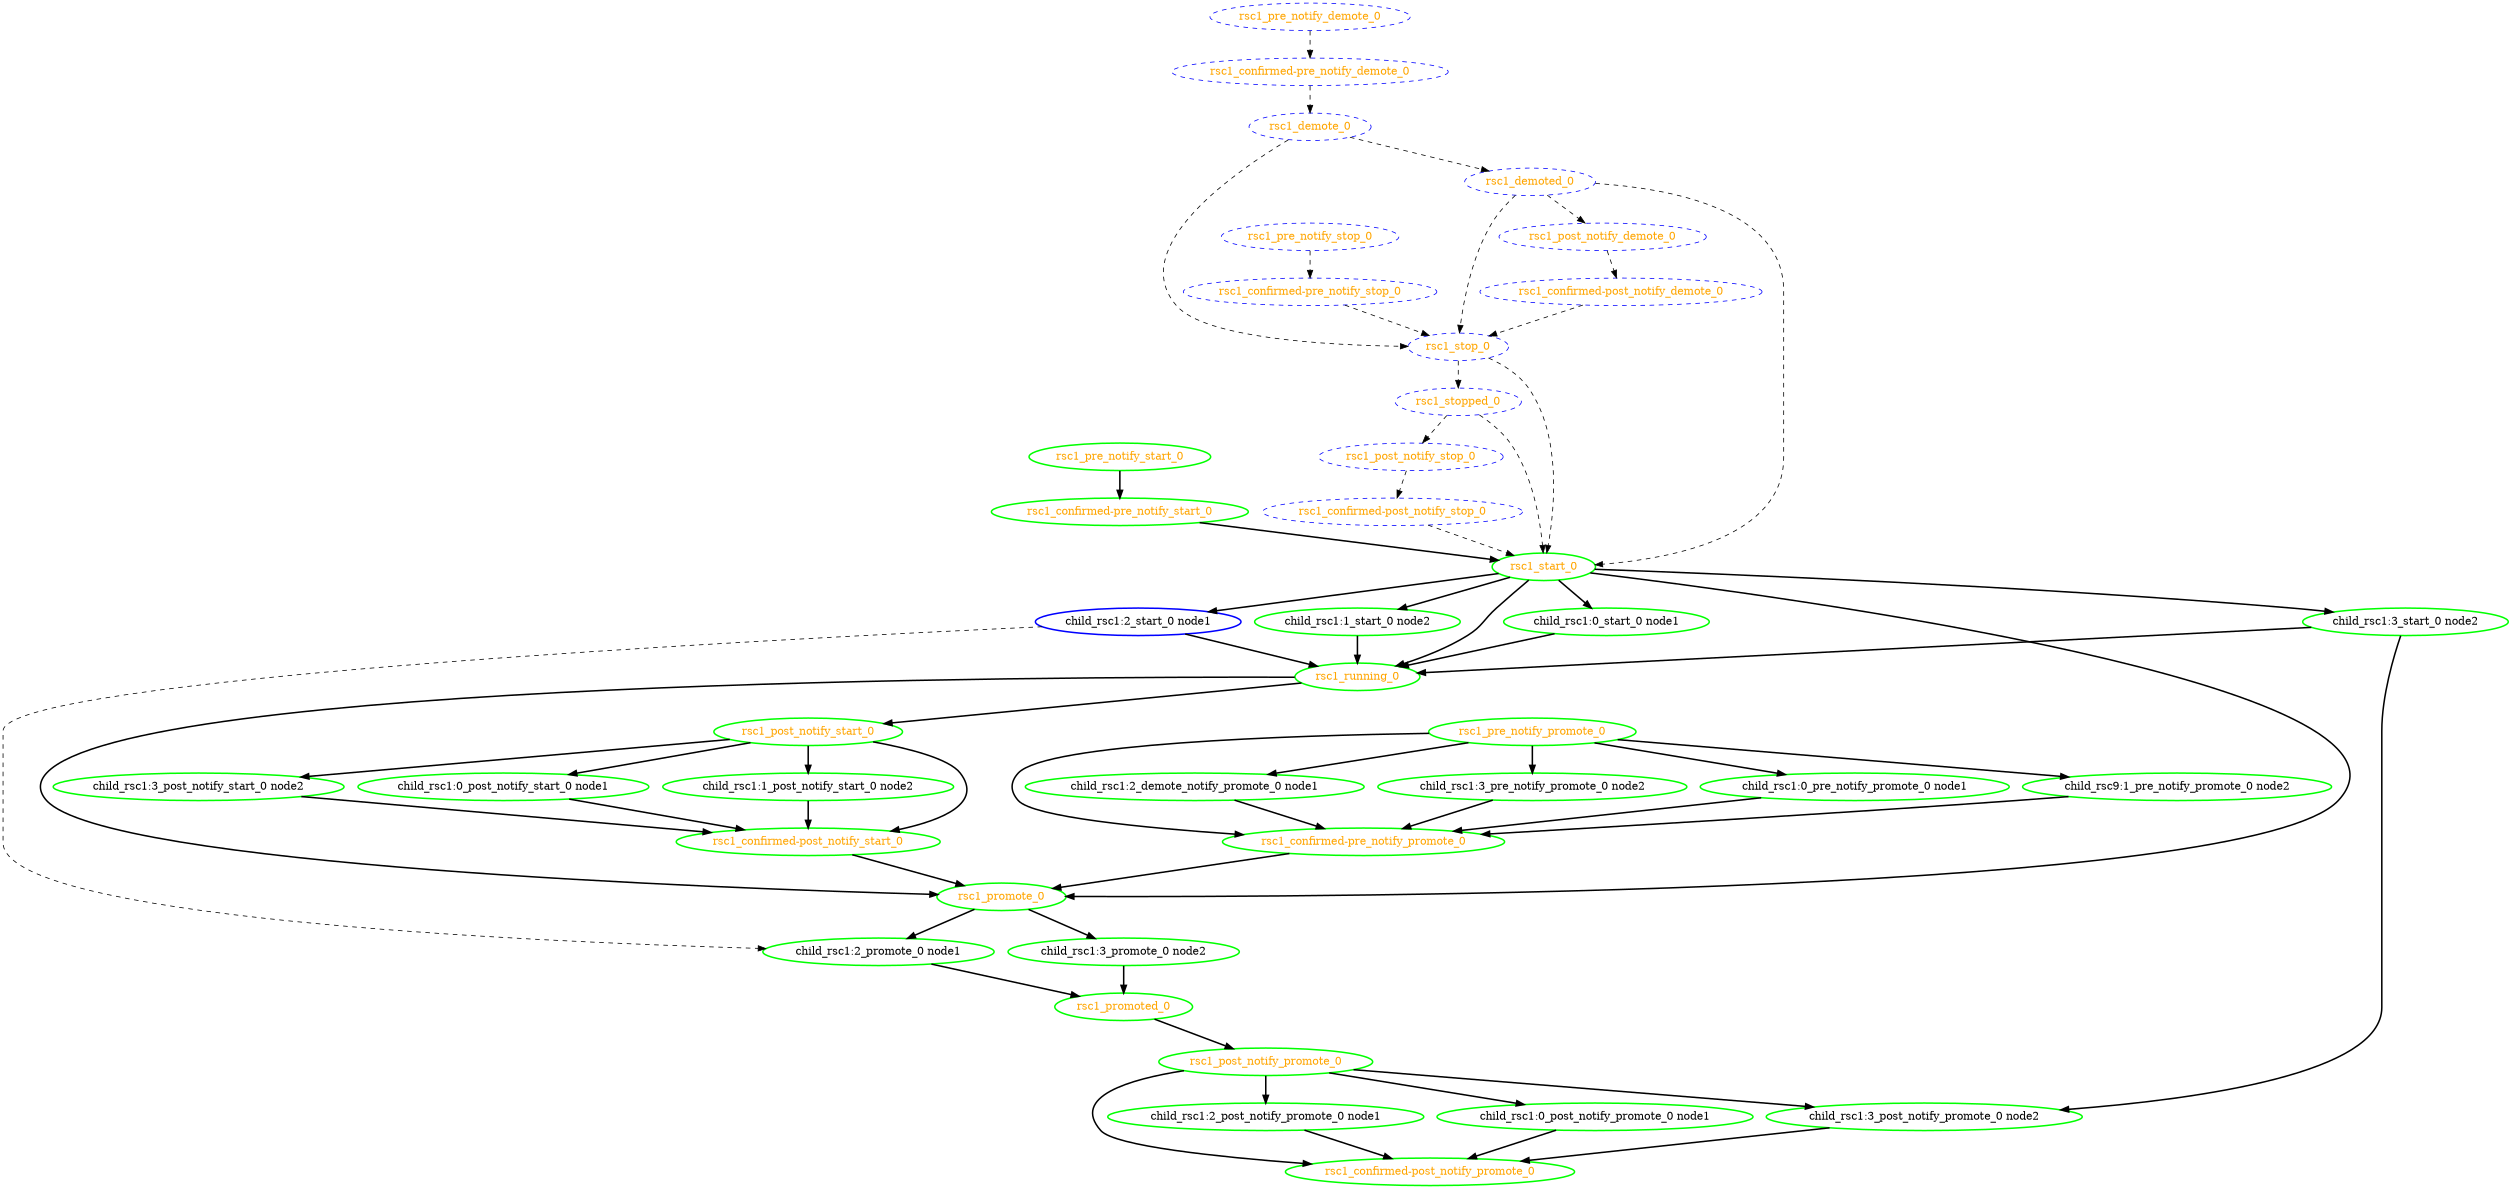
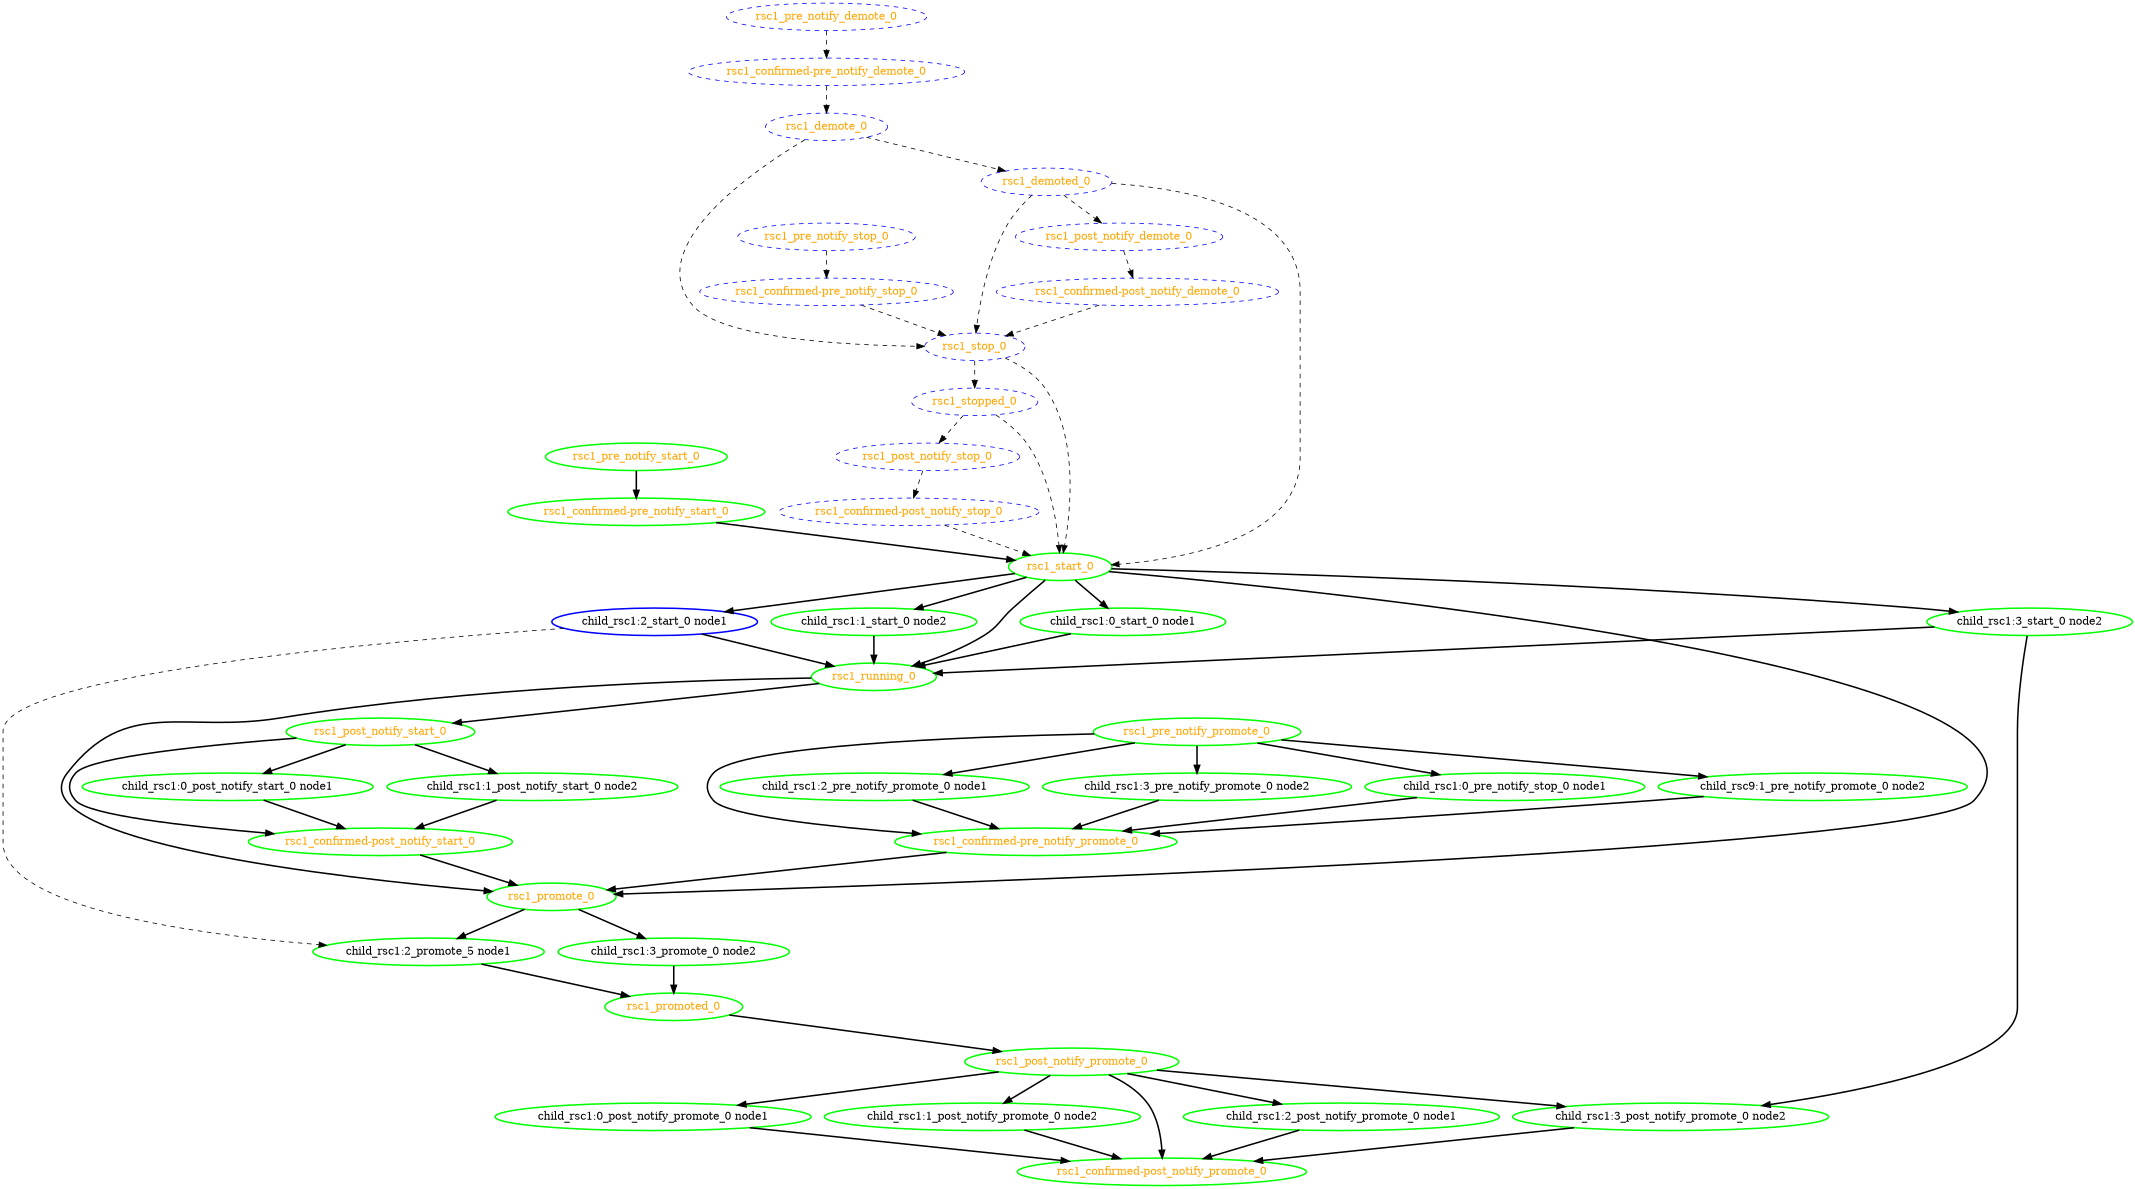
  digraph {
    node [color=green fontcolor=orange style=bold]
    edge [style=bold]
    "child_rsc1:2_start_0 node1" [color=blue fontcolor=black]
-   "child_rsc1:2_promote_0 node1" [fontcolor=black]
+   "child_rsc1:2_promote_0 node1" [fontcolor=black label="child_rsc1:2_promote_5 node1"]
    rsc1_running_0
    rsc1_promoted_0
    rsc1_promote_0
    rsc1_post_notify_start_0
    rsc1_post_notify_promote_0
    "child_rsc1:3_start_0 node2" [fontcolor=black]
    "child_rsc1:3_post_notify_promote_0 node2" [fontcolor=black]
    "child_rsc1:3_promote_0 node2" [fontcolor=black]
    "child_rsc1:0_start_0 node1" [fontcolor=black]
    "child_rsc1:1_start_0 node2" [fontcolor=black]
    rsc1_start_0
    "rsc1_confirmed-post_notify_start_0"
-   "child_rsc1:3_post_notify_start_0 node2" [fontcolor=black]
    "child_rsc1:0_post_notify_start_0 node1" [fontcolor=black]
    "child_rsc1:1_post_notify_start_0 node2" [fontcolor=black]
    rsc1_pre_notify_start_0
    "rsc1_confirmed-pre_notify_start_0"
    rsc1_stop_0 [color=blue style=dashed]
    rsc1_stopped_0 [color=blue style=dashed]
    rsc1_post_notify_stop_0 [color=blue style=dashed]
    "rsc1_confirmed-post_notify_stop_0" [color=blue style=dashed]
    rsc1_pre_notify_stop_0 [color=blue style=dashed]
    "rsc1_confirmed-pre_notify_stop_0" [color=blue style=dashed]
    "rsc1_confirmed-post_notify_promote_0"
    "child_rsc1:2_post_notify_promote_0 node1" [fontcolor=black]
    "child_rsc1:0_post_notify_promote_0 node1" [fontcolor=black]
+   "child_rsc1:1_post_notify_promote_0 node2" [fontcolor=black]
    rsc1_pre_notify_promote_0
    "rsc1_confirmed-pre_notify_promote_0"
-   "child_rsc1:2_pre_notify_promote_0 node1" [fontcolor=black label="child_rsc1:2_demote_notify_promote_0 node1"]
+   "child_rsc1:2_pre_notify_promote_0 node1" [fontcolor=black]
    "child_rsc1:3_pre_notify_promote_0 node2" [fontcolor=black]
-   "child_rsc1:0_pre_notify_promote_0 node1" [fontcolor=black]
+   "child_rsc1:0_pre_notify_promote_0 node1" [fontcolor=black label="child_rsc1:0_pre_notify_stop_0 node1"]
    n35 [fontcolor=black label="child_rsc9:1_pre_notify_promote_0 node2"]
    rsc1_demote_0 [color=blue style=dashed]
    rsc1_demoted_0 [color=blue style=dashed]
    rsc1_post_notify_demote_0 [color=blue style=dashed]
    "rsc1_confirmed-post_notify_demote_0" [color=blue style=dashed]
    rsc1_pre_notify_demote_0 [color=blue style=dashed]
    "rsc1_confirmed-pre_notify_demote_0" [color=blue style=dashed]
    "child_rsc1:2_start_0 node1" -> "child_rsc1:2_promote_0 node1" [style=dashed]
    "child_rsc1:2_start_0 node1" -> rsc1_running_0
    "child_rsc1:2_promote_0 node1" -> rsc1_promoted_0
    rsc1_running_0 -> rsc1_promote_0
    rsc1_running_0 -> rsc1_post_notify_start_0
    rsc1_promoted_0 -> rsc1_post_notify_promote_0
    rsc1_promote_0 -> "child_rsc1:2_promote_0 node1"
    rsc1_promote_0 -> "child_rsc1:3_promote_0 node2"
    rsc1_post_notify_start_0 -> "rsc1_confirmed-post_notify_start_0"
-   rsc1_post_notify_start_0 -> "child_rsc1:3_post_notify_start_0 node2"
    rsc1_post_notify_start_0 -> "child_rsc1:0_post_notify_start_0 node1"
    rsc1_post_notify_start_0 -> "child_rsc1:1_post_notify_start_0 node2"
    rsc1_post_notify_promote_0 -> "child_rsc1:3_post_notify_promote_0 node2"
    rsc1_post_notify_promote_0 -> "rsc1_confirmed-post_notify_promote_0"
    rsc1_post_notify_promote_0 -> "child_rsc1:2_post_notify_promote_0 node1"
    rsc1_post_notify_promote_0 -> "child_rsc1:0_post_notify_promote_0 node1"
+   rsc1_post_notify_promote_0 -> "child_rsc1:1_post_notify_promote_0 node2"
    "child_rsc1:3_start_0 node2" -> rsc1_running_0
    "child_rsc1:3_start_0 node2" -> "child_rsc1:3_post_notify_promote_0 node2"
    "child_rsc1:3_post_notify_promote_0 node2" -> "rsc1_confirmed-post_notify_promote_0"
    "child_rsc1:3_promote_0 node2" -> rsc1_promoted_0
    "child_rsc1:0_start_0 node1" -> rsc1_running_0
    "child_rsc1:1_start_0 node2" -> rsc1_running_0
    rsc1_start_0 -> "child_rsc1:2_start_0 node1"
    rsc1_start_0 -> rsc1_running_0
    rsc1_start_0 -> rsc1_promote_0
    rsc1_start_0 -> "child_rsc1:3_start_0 node2"
    rsc1_start_0 -> "child_rsc1:0_start_0 node1"
    rsc1_start_0 -> "child_rsc1:1_start_0 node2"
    "rsc1_confirmed-post_notify_start_0" -> rsc1_promote_0
-   "child_rsc1:3_post_notify_start_0 node2" -> "rsc1_confirmed-post_notify_start_0"
    "child_rsc1:0_post_notify_start_0 node1" -> "rsc1_confirmed-post_notify_start_0"
    "child_rsc1:1_post_notify_start_0 node2" -> "rsc1_confirmed-post_notify_start_0"
    rsc1_pre_notify_start_0 -> "rsc1_confirmed-pre_notify_start_0"
    "rsc1_confirmed-pre_notify_start_0" -> rsc1_start_0
    rsc1_stop_0 -> rsc1_start_0 [style=dashed]
    rsc1_stop_0 -> rsc1_stopped_0 [style=dashed]
    rsc1_stopped_0 -> rsc1_start_0 [style=dashed]
    rsc1_stopped_0 -> rsc1_post_notify_stop_0 [style=dashed]
    rsc1_post_notify_stop_0 -> "rsc1_confirmed-post_notify_stop_0" [style=dashed]
    "rsc1_confirmed-post_notify_stop_0" -> rsc1_start_0 [style=dashed]
    rsc1_pre_notify_stop_0 -> "rsc1_confirmed-pre_notify_stop_0" [style=dashed]
    "rsc1_confirmed-pre_notify_stop_0" -> rsc1_stop_0 [style=dashed]
    "child_rsc1:2_post_notify_promote_0 node1" -> "rsc1_confirmed-post_notify_promote_0"
    "child_rsc1:0_post_notify_promote_0 node1" -> "rsc1_confirmed-post_notify_promote_0"
+   "child_rsc1:1_post_notify_promote_0 node2" -> "rsc1_confirmed-post_notify_promote_0"
    rsc1_pre_notify_promote_0 -> "rsc1_confirmed-pre_notify_promote_0"
    rsc1_pre_notify_promote_0 -> "child_rsc1:2_pre_notify_promote_0 node1"
    rsc1_pre_notify_promote_0 -> "child_rsc1:3_pre_notify_promote_0 node2"
    rsc1_pre_notify_promote_0 -> "child_rsc1:0_pre_notify_promote_0 node1"
    rsc1_pre_notify_promote_0 -> n35
    "rsc1_confirmed-pre_notify_promote_0" -> rsc1_promote_0
    "child_rsc1:2_pre_notify_promote_0 node1" -> "rsc1_confirmed-pre_notify_promote_0"
    "child_rsc1:3_pre_notify_promote_0 node2" -> "rsc1_confirmed-pre_notify_promote_0"
    "child_rsc1:0_pre_notify_promote_0 node1" -> "rsc1_confirmed-pre_notify_promote_0"
    n35 -> "rsc1_confirmed-pre_notify_promote_0"
    rsc1_demote_0 -> rsc1_stop_0 [style=dashed]
    rsc1_demote_0 -> rsc1_demoted_0 [style=dashed]
    rsc1_demoted_0 -> rsc1_start_0 [style=dashed]
    rsc1_demoted_0 -> rsc1_stop_0 [style=dashed]
    rsc1_demoted_0 -> rsc1_post_notify_demote_0 [style=dashed]
    rsc1_post_notify_demote_0 -> "rsc1_confirmed-post_notify_demote_0" [style=dashed]
    "rsc1_confirmed-post_notify_demote_0" -> rsc1_stop_0 [style=dashed]
    rsc1_pre_notify_demote_0 -> "rsc1_confirmed-pre_notify_demote_0" [style=dashed]
    "rsc1_confirmed-pre_notify_demote_0" -> rsc1_demote_0 [style=dashed]
  }
